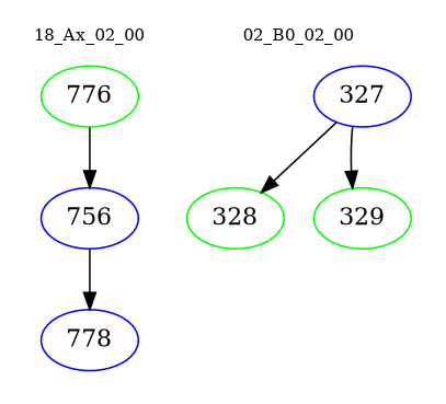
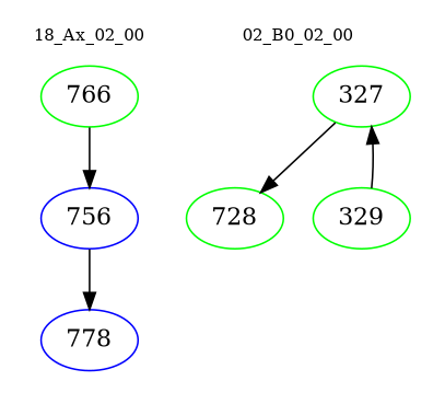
  digraph {
    node [color=green]
    edge [color=black]
-   n1 [label=776]
+   n1 [label=766]
    n2 [color=blue label=756]
    n3 [color=blue label=778]
-   n4 [label=328]
-   n5 [color=blue label=327]
+   n4 [label=728]
+   n5 [label=327]
    n6 [label=329]
    subgraph cluster_1 {
      color=white
      fontsize=10
      label="18_Ax_02_00"
      n1
      n2
      n3
    }
    subgraph cluster_2 {
      color=white
      fontsize=10
      label="02_B0_02_00"
      n4
      n5
      n6
    }
    n1 -> n2
    n2 -> n3
    n5 -> n4
-   n5 -> n6
+   n6 -> n5
  }
